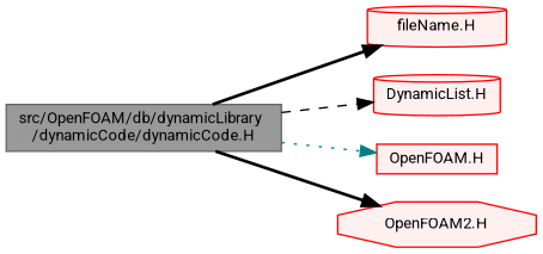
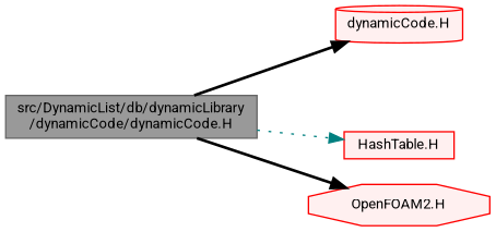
  digraph {
    fontname=Roboto
    rankdir=LR
    node [color=red fillcolor="#FFF0F0" fontname=Roboto fontsize=10 shape=box style=filled]
    edge [color=black fontname=Roboto fontsize=10 labelfontname=Helvetica labelfontsize=10 style=bold]
-   n1 [color=gray40 fillcolor=grey60 fontcolor=black height=0.2 label="src/OpenFOAM/db/dynamicLibrary\l/dynamicCode/dynamicCode.H" width=0.4]
-   n2 [height=0.2 label="fileName.H" shape=cylinder width=0.4]
-   n3 [height=0.2 label="DynamicList.H" shape=cylinder width=0.4]
-   n4 [height=0.2 label="OpenFOAM.H" width=0.4]
+   n1 [color=gray40 fillcolor=grey60 fontcolor=black height=0.2 label="src/DynamicList/db/dynamicLibrary\l/dynamicCode/dynamicCode.H" width=0.4]
+   n2 [height=0.2 label="dynamicCode.H" shape=cylinder width=0.4]
+   n4 [height=0.2 label="HashTable.H" width=0.4]
    n5 [height=0.2 label="OpenFOAM2.H" shape=octagon width=0.4]
    n1 -> n2
-   n1 -> n3 [style=dashed]
    n1 -> n4 [color=teal style=dotted]
    n1 -> n5
  }
